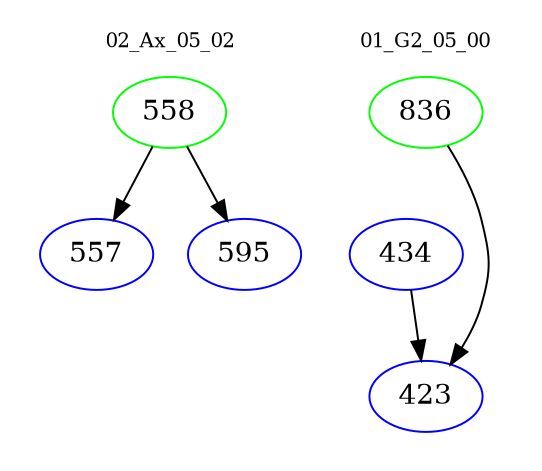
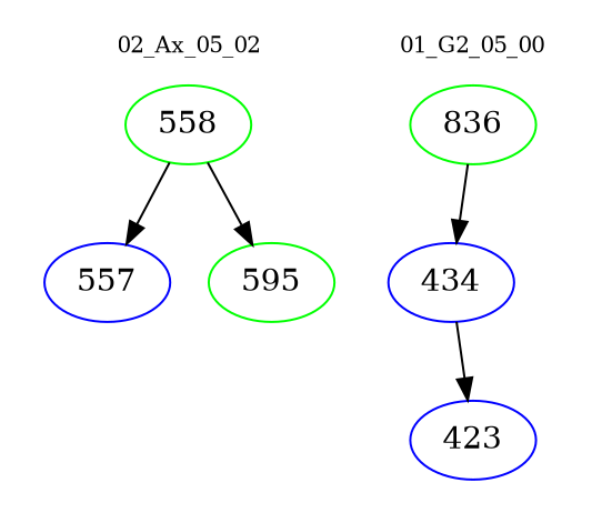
  digraph {
    node [color=blue]
    edge [color=black]
    n1 [color=green label=558]
    n2 [label=557]
-   n3 [label=595]
+   n3 [color=green label=595]
    n4 [color=green label=836]
    n5 [label=434]
    n6 [label=423]
    subgraph cluster_1 {
      color=white
      fontsize=10
      label="02_Ax_05_02"
      n1
      n2
      n3
    }
    subgraph cluster_2 {
      color=white
      fontsize=10
      label="01_G2_05_00"
      n4
      n5
      n6
    }
    n1 -> n2
    n1 -> n3
-   n4 -> n6
+   n4 -> n5
    n5 -> n6
  }
